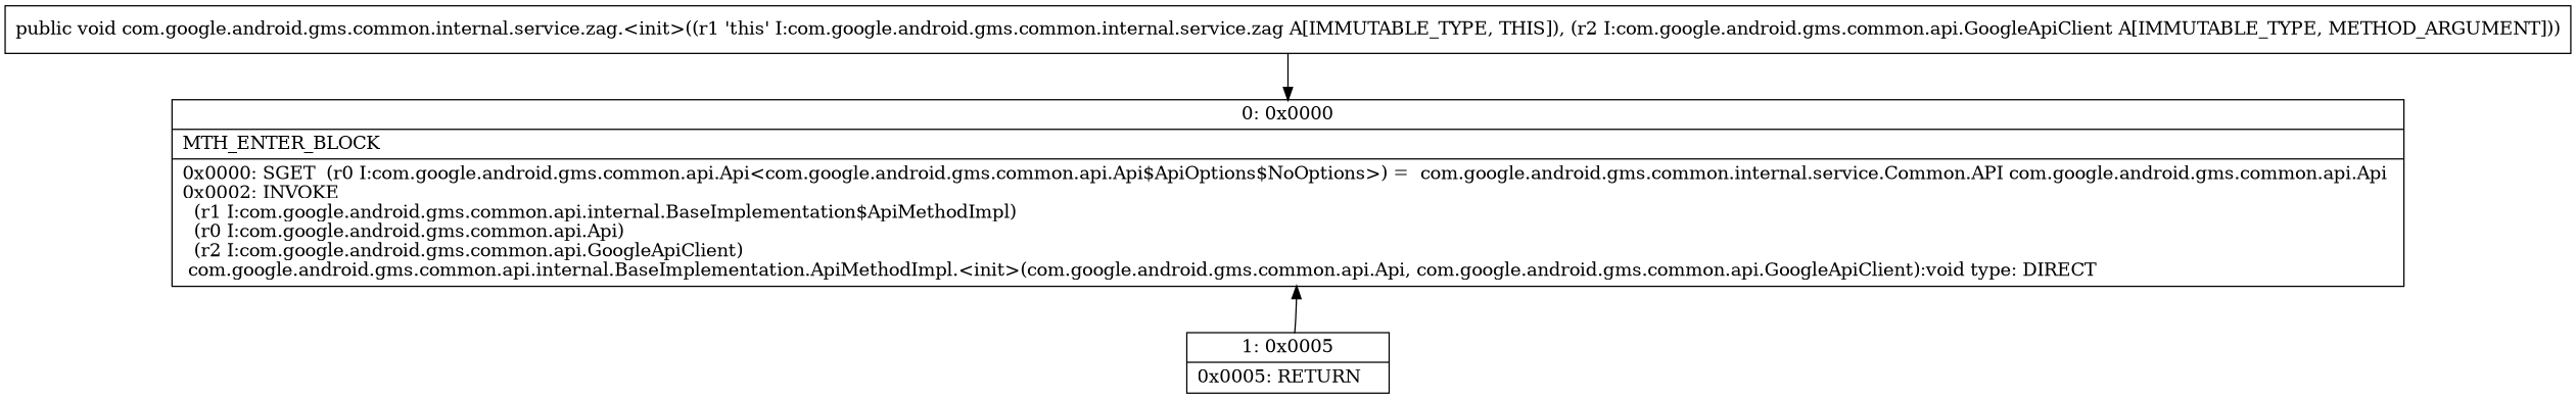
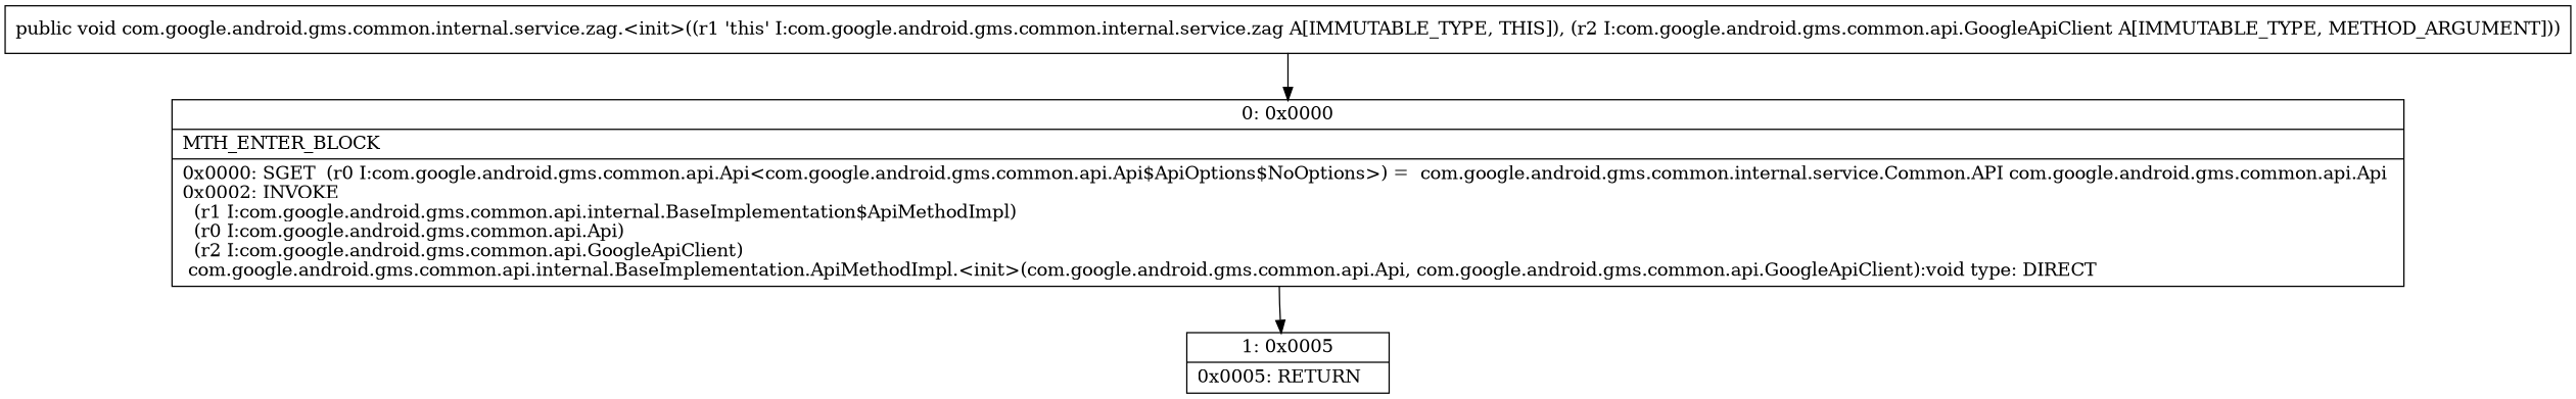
  digraph {
    node [shape=record]
    n1 [label="{0\:\ 0x0000|MTH_ENTER_BLOCK\l|0x0000: SGET  (r0 I:com.google.android.gms.common.api.Api\<com.google.android.gms.common.api.Api$ApiOptions$NoOptions\>) =  com.google.android.gms.common.internal.service.Common.API com.google.android.gms.common.api.Api \l0x0002: INVOKE  \l  (r1 I:com.google.android.gms.common.api.internal.BaseImplementation$ApiMethodImpl)\l  (r0 I:com.google.android.gms.common.api.Api)\l  (r2 I:com.google.android.gms.common.api.GoogleApiClient)\l com.google.android.gms.common.api.internal.BaseImplementation.ApiMethodImpl.\<init\>(com.google.android.gms.common.api.Api, com.google.android.gms.common.api.GoogleApiClient):void type: DIRECT \l}"]
    n2 [label="{1\:\ 0x0005|0x0005: RETURN   \l}"]
    n3 [label="{public void com.google.android.gms.common.internal.service.zag.\<init\>((r1 'this' I:com.google.android.gms.common.internal.service.zag A[IMMUTABLE_TYPE, THIS]), (r2 I:com.google.android.gms.common.api.GoogleApiClient A[IMMUTABLE_TYPE, METHOD_ARGUMENT])) }"]
-   n2 -> n1
+   n1 -> n2
    n3 -> n1
  }
